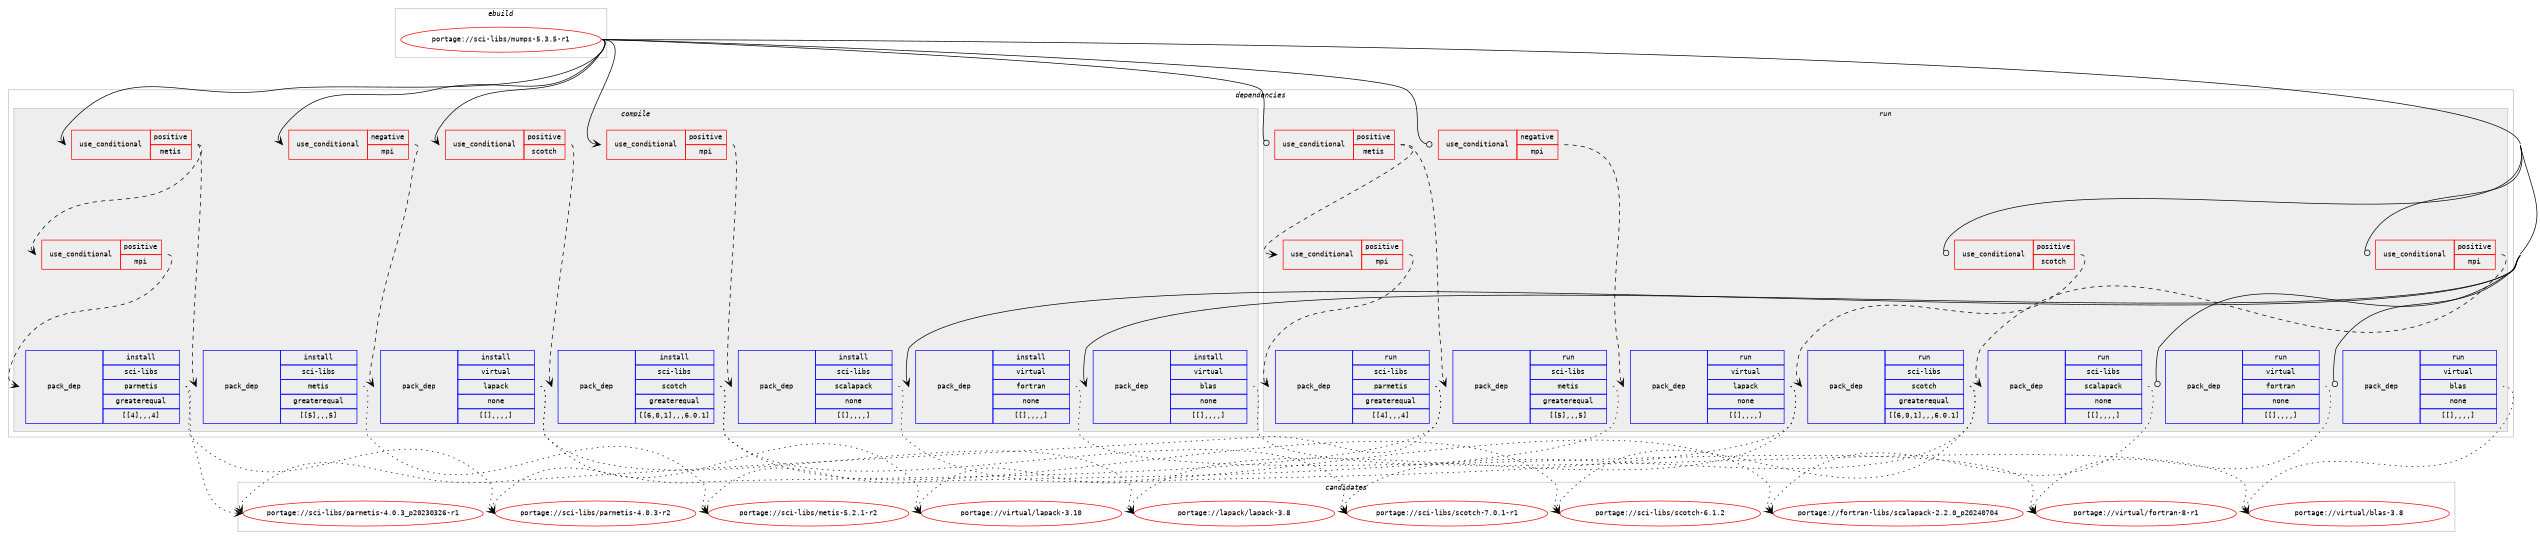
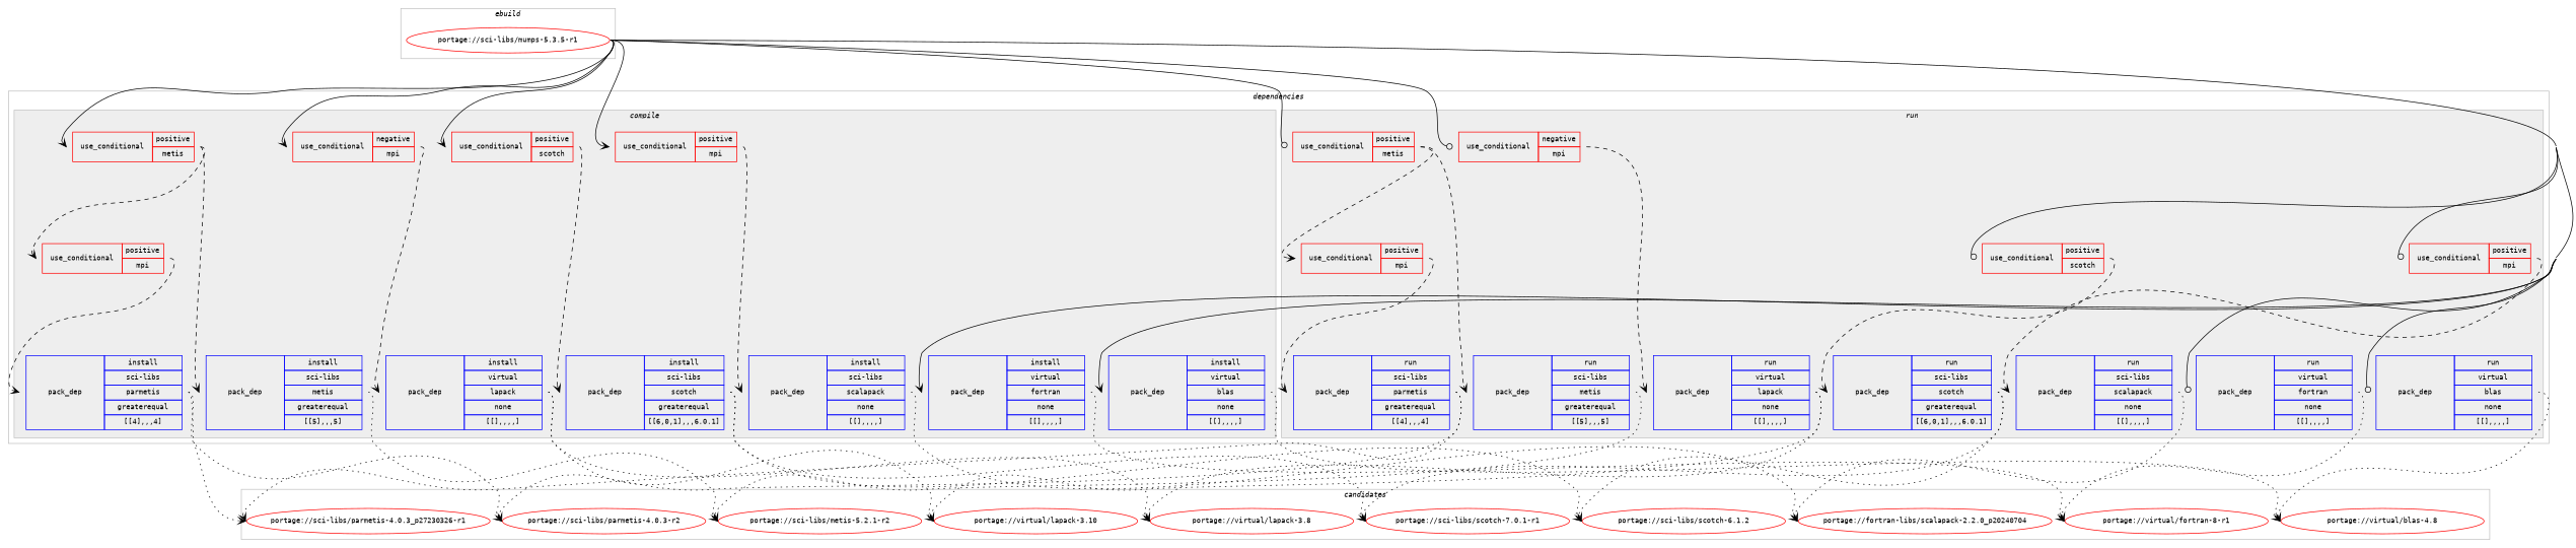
  digraph {
    compound=true
    concentrate=true
    fontname="DejaVu Sans Mono"
    fontsize=10
    newrank=true
    rankdir=TB
    ranksep=1.5
    node [color=red fontname="DejaVu Sans Mono" fontsize=10 shape=none]
    edge [arrowhead=vee fontname="DejaVu Sans Mono" headport=w style=dotted tailport=e weight=20]
    n1 [label="portage://sci-libs/mumps-5.3.5-r1" width=4 shape=""]
    n2 [color=blue label=<<TABLE BORDER="0" CELLBORDER="1" CELLSPACING="0" CELLPADDING="4" WIDTH="220"><TR><TD ROWSPAN="6" CELLPADDING="30">pack_dep</TD></TR><TR><TD WIDTH="110">install</TD></TR><TR><TD>virtual</TD></TR><TR><TD>lapack</TD></TR><TR><TD>none</TD></TR><TR><TD>[[],,,,]</TD></TR></TABLE>>]
    n3 [label=<<TABLE BORDER="0" CELLBORDER="1" CELLSPACING="0" CELLPADDING="4"><TR><TD ROWSPAN="3" CELLPADDING="10">use_conditional</TD></TR><TR><TD>negative</TD></TR><TR><TD>mpi</TD></TR></TABLE>>]
    n4 [color=blue label=<<TABLE BORDER="0" CELLBORDER="1" CELLSPACING="0" CELLPADDING="4" WIDTH="220"><TR><TD ROWSPAN="6" CELLPADDING="30">pack_dep</TD></TR><TR><TD WIDTH="110">install</TD></TR><TR><TD>sci-libs</TD></TR><TR><TD>metis</TD></TR><TR><TD>greaterequal</TD></TR><TR><TD>[[5],,,5]</TD></TR></TABLE>>]
    n5 [color=blue label=<<TABLE BORDER="0" CELLBORDER="1" CELLSPACING="0" CELLPADDING="4" WIDTH="220"><TR><TD ROWSPAN="6" CELLPADDING="30">pack_dep</TD></TR><TR><TD WIDTH="110">install</TD></TR><TR><TD>sci-libs</TD></TR><TR><TD>parmetis</TD></TR><TR><TD>greaterequal</TD></TR><TR><TD>[[4],,,4]</TD></TR></TABLE>>]
    n6 [label=<<TABLE BORDER="0" CELLBORDER="1" CELLSPACING="0" CELLPADDING="4"><TR><TD ROWSPAN="3" CELLPADDING="10">use_conditional</TD></TR><TR><TD>positive</TD></TR><TR><TD>mpi</TD></TR></TABLE>>]
    n7 [label=<<TABLE BORDER="0" CELLBORDER="1" CELLSPACING="0" CELLPADDING="4"><TR><TD ROWSPAN="3" CELLPADDING="10">use_conditional</TD></TR><TR><TD>positive</TD></TR><TR><TD>metis</TD></TR></TABLE>>]
    n8 [color=blue label=<<TABLE BORDER="0" CELLBORDER="1" CELLSPACING="0" CELLPADDING="4" WIDTH="220"><TR><TD ROWSPAN="6" CELLPADDING="30">pack_dep</TD></TR><TR><TD WIDTH="110">install</TD></TR><TR><TD>sci-libs</TD></TR><TR><TD>scalapack</TD></TR><TR><TD>none</TD></TR><TR><TD>[[],,,,]</TD></TR></TABLE>>]
    n9 [label=<<TABLE BORDER="0" CELLBORDER="1" CELLSPACING="0" CELLPADDING="4"><TR><TD ROWSPAN="3" CELLPADDING="10">use_conditional</TD></TR><TR><TD>positive</TD></TR><TR><TD>mpi</TD></TR></TABLE>>]
    n10 [color=blue label=<<TABLE BORDER="0" CELLBORDER="1" CELLSPACING="0" CELLPADDING="4" WIDTH="220"><TR><TD ROWSPAN="6" CELLPADDING="30">pack_dep</TD></TR><TR><TD WIDTH="110">install</TD></TR><TR><TD>sci-libs</TD></TR><TR><TD>scotch</TD></TR><TR><TD>greaterequal</TD></TR><TR><TD>[[6,0,1],,,6.0.1]</TD></TR></TABLE>>]
    n11 [label=<<TABLE BORDER="0" CELLBORDER="1" CELLSPACING="0" CELLPADDING="4"><TR><TD ROWSPAN="3" CELLPADDING="10">use_conditional</TD></TR><TR><TD>positive</TD></TR><TR><TD>scotch</TD></TR></TABLE>>]
    n12 [color=blue label=<<TABLE BORDER="0" CELLBORDER="1" CELLSPACING="0" CELLPADDING="4" WIDTH="220"><TR><TD ROWSPAN="6" CELLPADDING="30">pack_dep</TD></TR><TR><TD WIDTH="110">install</TD></TR><TR><TD>virtual</TD></TR><TR><TD>blas</TD></TR><TR><TD>none</TD></TR><TR><TD>[[],,,,]</TD></TR></TABLE>>]
    n13 [color=blue label=<<TABLE BORDER="0" CELLBORDER="1" CELLSPACING="0" CELLPADDING="4" WIDTH="220"><TR><TD ROWSPAN="6" CELLPADDING="30">pack_dep</TD></TR><TR><TD WIDTH="110">install</TD></TR><TR><TD>virtual</TD></TR><TR><TD>fortran</TD></TR><TR><TD>none</TD></TR><TR><TD>[[],,,,]</TD></TR></TABLE>>]
    n14 [color=blue label=<<TABLE BORDER="0" CELLBORDER="1" CELLSPACING="0" CELLPADDING="4" WIDTH="220"><TR><TD ROWSPAN="6" CELLPADDING="30">pack_dep</TD></TR><TR><TD WIDTH="110">run</TD></TR><TR><TD>virtual</TD></TR><TR><TD>fortran</TD></TR><TR><TD>none</TD></TR><TR><TD>[[],,,,]</TD></TR></TABLE>>]
    n15 [color=blue label=<<TABLE BORDER="0" CELLBORDER="1" CELLSPACING="0" CELLPADDING="4" WIDTH="220"><TR><TD ROWSPAN="6" CELLPADDING="30">pack_dep</TD></TR><TR><TD WIDTH="110">run</TD></TR><TR><TD>virtual</TD></TR><TR><TD>lapack</TD></TR><TR><TD>none</TD></TR><TR><TD>[[],,,,]</TD></TR></TABLE>>]
    n16 [label=<<TABLE BORDER="0" CELLBORDER="1" CELLSPACING="0" CELLPADDING="4"><TR><TD ROWSPAN="3" CELLPADDING="10">use_conditional</TD></TR><TR><TD>negative</TD></TR><TR><TD>mpi</TD></TR></TABLE>>]
    n17 [color=blue label=<<TABLE BORDER="0" CELLBORDER="1" CELLSPACING="0" CELLPADDING="4" WIDTH="220"><TR><TD ROWSPAN="6" CELLPADDING="30">pack_dep</TD></TR><TR><TD WIDTH="110">run</TD></TR><TR><TD>sci-libs</TD></TR><TR><TD>metis</TD></TR><TR><TD>greaterequal</TD></TR><TR><TD>[[5],,,5]</TD></TR></TABLE>>]
    n18 [color=blue label=<<TABLE BORDER="0" CELLBORDER="1" CELLSPACING="0" CELLPADDING="4" WIDTH="220"><TR><TD ROWSPAN="6" CELLPADDING="30">pack_dep</TD></TR><TR><TD WIDTH="110">run</TD></TR><TR><TD>sci-libs</TD></TR><TR><TD>parmetis</TD></TR><TR><TD>greaterequal</TD></TR><TR><TD>[[4],,,4]</TD></TR></TABLE>>]
    n19 [label=<<TABLE BORDER="0" CELLBORDER="1" CELLSPACING="0" CELLPADDING="4"><TR><TD ROWSPAN="3" CELLPADDING="10">use_conditional</TD></TR><TR><TD>positive</TD></TR><TR><TD>mpi</TD></TR></TABLE>>]
    n20 [label=<<TABLE BORDER="0" CELLBORDER="1" CELLSPACING="0" CELLPADDING="4"><TR><TD ROWSPAN="3" CELLPADDING="10">use_conditional</TD></TR><TR><TD>positive</TD></TR><TR><TD>metis</TD></TR></TABLE>>]
    n21 [color=blue label=<<TABLE BORDER="0" CELLBORDER="1" CELLSPACING="0" CELLPADDING="4" WIDTH="220"><TR><TD ROWSPAN="6" CELLPADDING="30">pack_dep</TD></TR><TR><TD WIDTH="110">run</TD></TR><TR><TD>sci-libs</TD></TR><TR><TD>scalapack</TD></TR><TR><TD>none</TD></TR><TR><TD>[[],,,,]</TD></TR></TABLE>>]
    n22 [label=<<TABLE BORDER="0" CELLBORDER="1" CELLSPACING="0" CELLPADDING="4"><TR><TD ROWSPAN="3" CELLPADDING="10">use_conditional</TD></TR><TR><TD>positive</TD></TR><TR><TD>mpi</TD></TR></TABLE>>]
    n23 [color=blue label=<<TABLE BORDER="0" CELLBORDER="1" CELLSPACING="0" CELLPADDING="4" WIDTH="220"><TR><TD ROWSPAN="6" CELLPADDING="30">pack_dep</TD></TR><TR><TD WIDTH="110">run</TD></TR><TR><TD>sci-libs</TD></TR><TR><TD>scotch</TD></TR><TR><TD>greaterequal</TD></TR><TR><TD>[[6,0,1],,,6.0.1]</TD></TR></TABLE>>]
    n24 [label=<<TABLE BORDER="0" CELLBORDER="1" CELLSPACING="0" CELLPADDING="4"><TR><TD ROWSPAN="3" CELLPADDING="10">use_conditional</TD></TR><TR><TD>positive</TD></TR><TR><TD>scotch</TD></TR></TABLE>>]
    n25 [color=blue label=<<TABLE BORDER="0" CELLBORDER="1" CELLSPACING="0" CELLPADDING="4" WIDTH="220"><TR><TD ROWSPAN="6" CELLPADDING="30">pack_dep</TD></TR><TR><TD WIDTH="110">run</TD></TR><TR><TD>virtual</TD></TR><TR><TD>blas</TD></TR><TR><TD>none</TD></TR><TR><TD>[[],,,,]</TD></TR></TABLE>>]
    n26 [label="portage://fortran-libs/scalapack-2.2.0_p20240704" width=4 shape=""]
    n27 [label="portage://virtual/lapack-3.10" width=4 shape=""]
-   n28 [label="portage://lapack/lapack-3.8" width=4 shape=""]
+   n28 [label="portage://virtual/lapack-3.8" width=4 shape=""]
    n29 [label="portage://sci-libs/metis-5.2.1-r2" width=4 shape=""]
-   n30 [label="portage://sci-libs/parmetis-4.0.3_p20230326-r1" width=4 shape=""]
+   n30 [label="portage://sci-libs/parmetis-4.0.3_p27230326-r1" width=4 shape=""]
    n31 [label="portage://sci-libs/parmetis-4.0.3-r2" width=4 shape=""]
    n32 [label="portage://sci-libs/scotch-7.0.1-r1" width=4 shape=""]
    n33 [label="portage://sci-libs/scotch-6.1.2" width=4 shape=""]
-   n34 [label="portage://virtual/blas-3.8" width=4 shape=""]
+   n34 [label="portage://virtual/blas-4.8" width=4 shape=""]
    n35 [label="portage://virtual/fortran-8-r1" width=4 shape=""]
    subgraph cluster_1 {
      color=gray
      label=<<i>ebuild</i>>
      n1
    }
    subgraph cluster_2 {
      color=gray
      label=<<i>dependencies</i>>
      subgraph cluster_3 {
        color=gray
        fillcolor="#eeeeee"
        label=<<i>compile</i>>
        style=filled
        subgraph sub_4 {
          color=gray
          fillcolor="#eeeeee"
          label=<<i>compile</i>>
          style=filled
          n3
          subgraph sub_5 {
            color=gray
            fillcolor="#eeeeee"
            label=<<i>compile</i>>
            style=filled
            n2
          }
        }
        subgraph sub_6 {
          color=gray
          fillcolor="#eeeeee"
          label=<<i>compile</i>>
          style=filled
          n7
          subgraph sub_7 {
            color=gray
            fillcolor="#eeeeee"
            label=<<i>compile</i>>
            style=filled
            n4
          }
          subgraph sub_8 {
            color=gray
            fillcolor="#eeeeee"
            label=<<i>compile</i>>
            style=filled
            n6
            subgraph sub_9 {
              color=gray
              fillcolor="#eeeeee"
              label=<<i>compile</i>>
              style=filled
              n5
            }
          }
        }
        subgraph sub_10 {
          color=gray
          fillcolor="#eeeeee"
          label=<<i>compile</i>>
          style=filled
          n9
          subgraph sub_11 {
            color=gray
            fillcolor="#eeeeee"
            label=<<i>compile</i>>
            style=filled
            n8
          }
        }
        subgraph sub_12 {
          color=gray
          fillcolor="#eeeeee"
          label=<<i>compile</i>>
          style=filled
          n11
          subgraph sub_13 {
            color=gray
            fillcolor="#eeeeee"
            label=<<i>compile</i>>
            style=filled
            n10
          }
        }
        subgraph sub_14 {
          color=gray
          fillcolor="#eeeeee"
          label=<<i>compile</i>>
          style=filled
          n12
        }
        subgraph sub_15 {
          color=gray
          fillcolor="#eeeeee"
          label=<<i>compile</i>>
          style=filled
          n13
        }
      }
      subgraph cluster_16 {
        color=gray
        fillcolor="#eeeeee"
        label=<<i>compile and run</i>>
        style=filled
      }
      subgraph cluster_17 {
        color=gray
        fillcolor="#eeeeee"
        label=<<i>run</i>>
        style=filled
        subgraph sub_18 {
          color=gray
          fillcolor="#eeeeee"
          label=<<i>run</i>>
          style=filled
          n14
        }
        subgraph sub_19 {
          color=gray
          fillcolor="#eeeeee"
          label=<<i>run</i>>
          style=filled
          n16
          subgraph sub_20 {
            color=gray
            fillcolor="#eeeeee"
            label=<<i>run</i>>
            style=filled
            n15
          }
        }
        subgraph sub_21 {
          color=gray
          fillcolor="#eeeeee"
          label=<<i>run</i>>
          style=filled
          n20
          subgraph sub_22 {
            color=gray
            fillcolor="#eeeeee"
            label=<<i>run</i>>
            style=filled
            n17
          }
          subgraph sub_23 {
            color=gray
            fillcolor="#eeeeee"
            label=<<i>run</i>>
            style=filled
            n19
            subgraph sub_24 {
              color=gray
              fillcolor="#eeeeee"
              label=<<i>run</i>>
              style=filled
              n18
            }
          }
        }
        subgraph sub_25 {
          color=gray
          fillcolor="#eeeeee"
          label=<<i>run</i>>
          style=filled
          n22
          subgraph sub_26 {
            color=gray
            fillcolor="#eeeeee"
            label=<<i>run</i>>
            style=filled
            n21
          }
        }
        subgraph sub_27 {
          color=gray
          fillcolor="#eeeeee"
          label=<<i>run</i>>
          style=filled
          n24
          subgraph sub_28 {
            color=gray
            fillcolor="#eeeeee"
            label=<<i>run</i>>
            style=filled
            n23
          }
        }
        subgraph sub_29 {
          color=gray
          fillcolor="#eeeeee"
          label=<<i>run</i>>
          style=filled
          n25
        }
      }
    }
    subgraph cluster_30 {
      color=gray
      label=<<i>candidates</i>>
      rank=same
      subgraph sub_31 {
        color=black
        label=<<i>candidates</i>>
        nodesep=1
        rank=same
        n26
      }
      subgraph sub_32 {
        color=black
        label=<<i>candidates</i>>
        nodesep=1
        rank=same
        n30
        n31
      }
      subgraph sub_33 {
        color=black
        label=<<i>candidates</i>>
        nodesep=1
        rank=same
        n26
      }
      subgraph sub_34 {
        color=black
        label=<<i>candidates</i>>
        nodesep=1
        rank=same
        n27
        n28
      }
      subgraph sub_35 {
        color=black
        label=<<i>candidates</i>>
        nodesep=1
        rank=same
        n29
      }
      subgraph sub_36 {
        color=black
        label=<<i>candidates</i>>
        nodesep=1
        rank=same
        n30
        n31
      }
      subgraph sub_37 {
        color=black
        label=<<i>candidates</i>>
        nodesep=1
        rank=same
        n32
        n33
      }
      subgraph sub_38 {
        color=black
        label=<<i>candidates</i>>
        nodesep=1
        rank=same
        n34
      }
      subgraph sub_39 {
        color=black
        label=<<i>candidates</i>>
        nodesep=1
        rank=same
        n35
      }
      subgraph sub_40 {
        color=black
        label=<<i>candidates</i>>
        nodesep=1
        rank=same
        n27
        n28
      }
      subgraph sub_41 {
        color=black
        label=<<i>candidates</i>>
        nodesep=1
        rank=same
        n29
      }
      subgraph sub_42 {
        color=black
        label=<<i>candidates</i>>
        nodesep=1
        rank=same
        n32
        n33
      }
      subgraph sub_43 {
        color=black
        label=<<i>candidates</i>>
        nodesep=1
        rank=same
        n34
      }
      subgraph sub_44 {
        color=black
        label=<<i>candidates</i>>
        nodesep=1
        rank=same
        n35
      }
    }
    n1 -> n3 [style=solid]
    n1 -> n7 [style=solid]
    n1 -> n9 [style=solid]
    n1 -> n11 [style=solid]
    n1 -> n12 [style=solid]
    n1 -> n13 [style=solid]
    n1 -> n14 [arrowhead=odot style=solid]
    n1 -> n16 [arrowhead=odot style=solid]
    n1 -> n20 [arrowhead=odot style=solid]
    n1 -> n22 [arrowhead=odot style=solid]
    n1 -> n24 [arrowhead=odot style=solid]
    n1 -> n25 [arrowhead=odot style=solid]
    n2 -> n27 [weight=100]
    n2 -> n28 [weight=100]
    n3 -> n2 [style=dashed]
    n4 -> n29 [weight=100]
    n5 -> n30 [weight=100]
    n5 -> n31 [weight=100]
    n6 -> n5 [style=dashed]
    n7 -> n4 [style=dashed]
    n7 -> n6 [style=dashed]
    n8 -> n26 [weight=100]
    n9 -> n8 [style=dashed]
    n10 -> n32 [weight=100]
    n10 -> n33 [weight=100]
    n11 -> n10 [style=dashed]
    n12 -> n34 [weight=100]
    n13 -> n35 [weight=100]
    n14 -> n35 [weight=100]
    n15 -> n27 [weight=100]
    n15 -> n28 [weight=100]
    n16 -> n15 [style=dashed]
    n17 -> n29 [weight=100]
    n18 -> n30 [weight=100]
    n18 -> n31 [weight=100]
    n19 -> n18 [style=dashed]
    n20 -> n17 [style=dashed]
    n20 -> n19 [style=dashed]
    n21 -> n26 [weight=100]
    n22 -> n21 [style=dashed]
    n23 -> n32 [weight=100]
    n23 -> n33 [weight=100]
    n24 -> n23 [style=dashed]
    n25 -> n34 [weight=100]
  }
